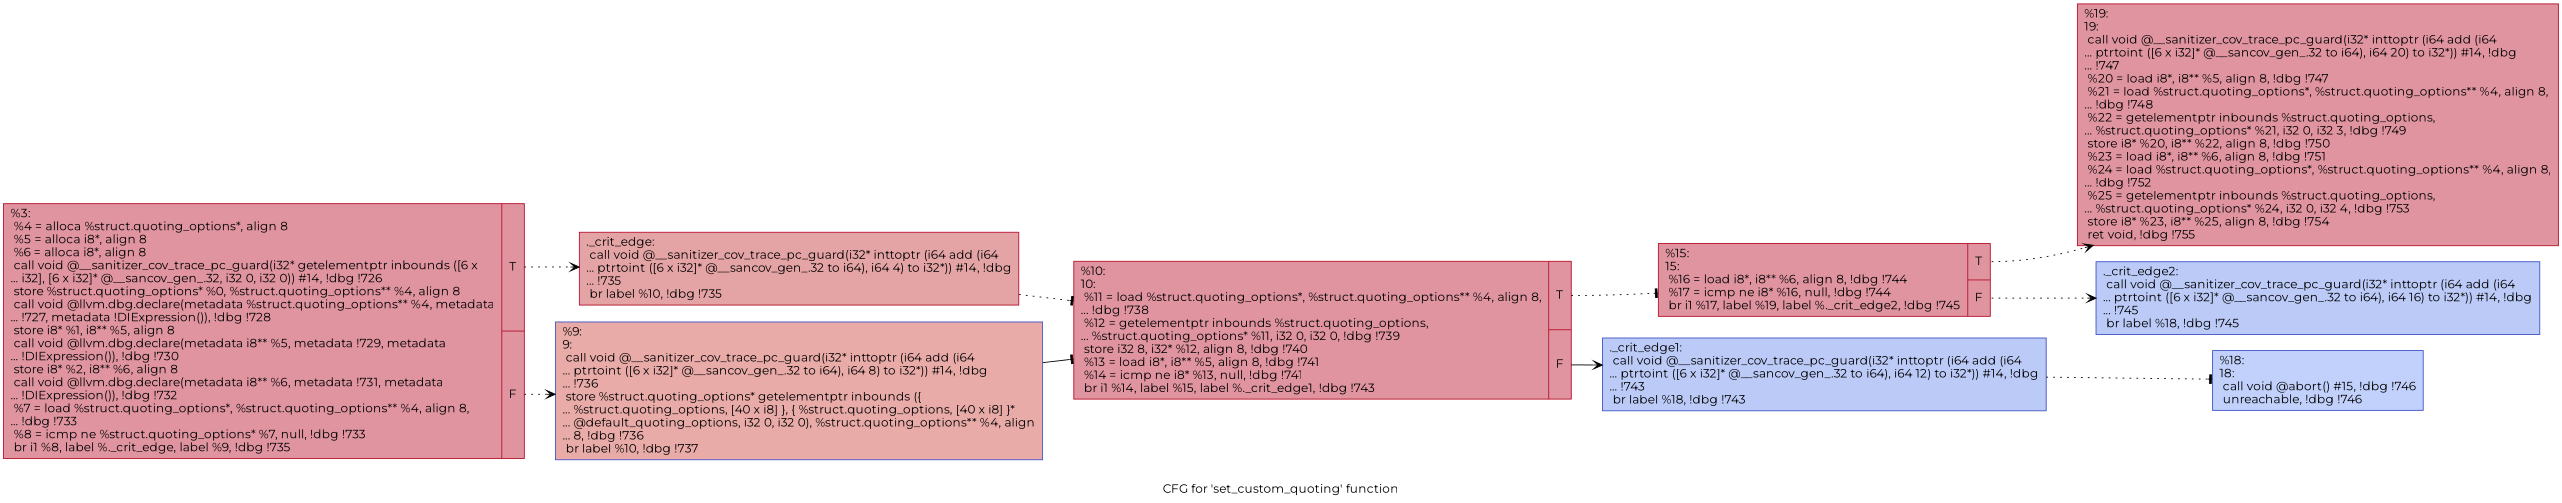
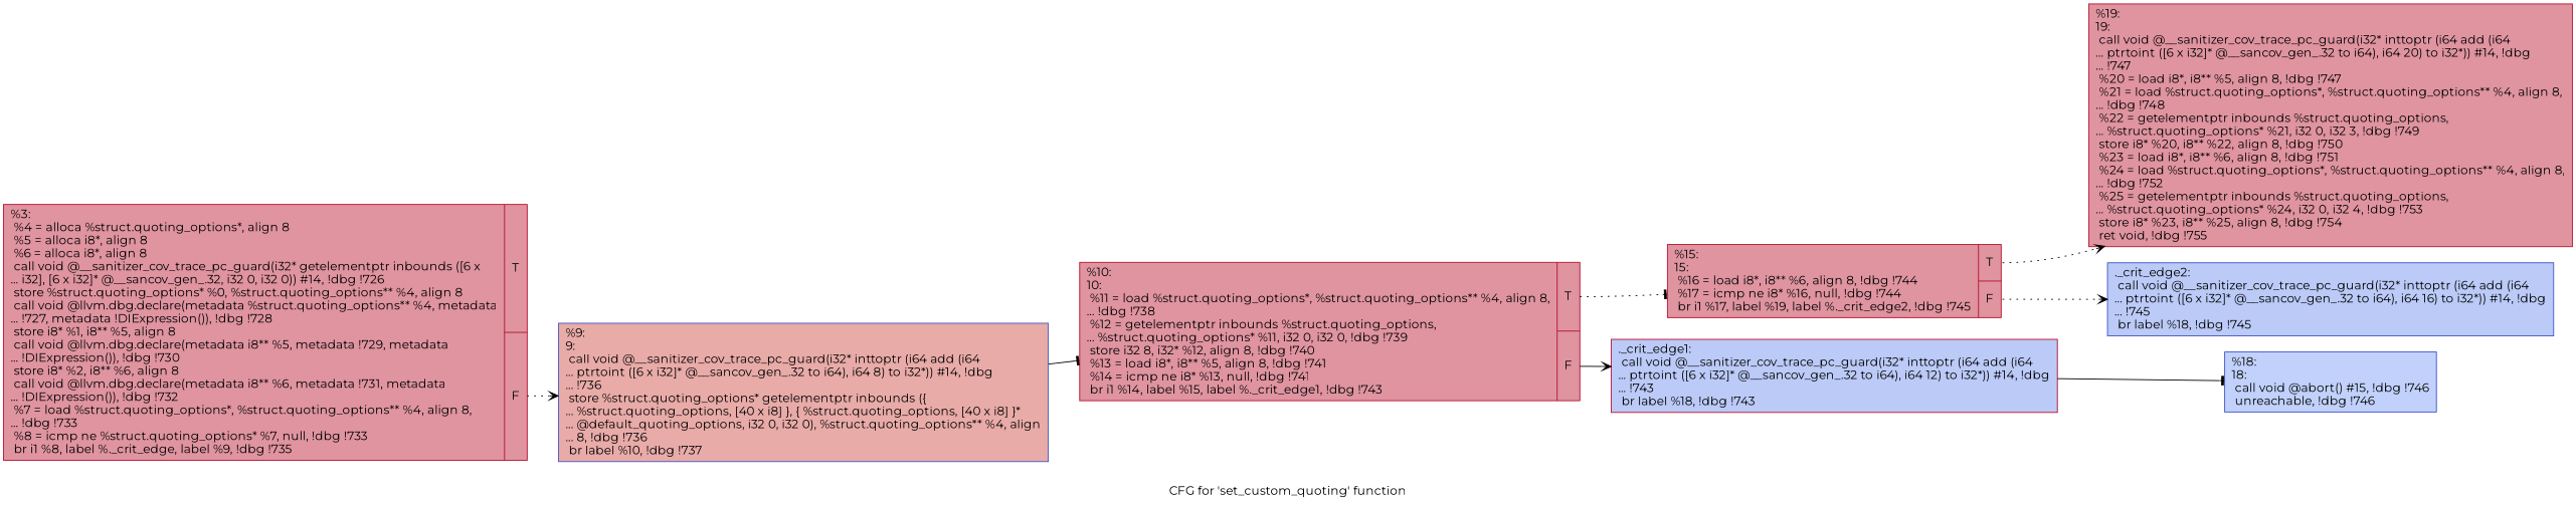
  digraph {
    fontname=Montserrat
    label="CFG for 'set_custom_quoting' function"
    rankdir=LR
    node [color="#b70d28ff" fillcolor="#b70d2870" fontname=Montserrat shape=record style=filled]
    edge [arrowhead=vee fontname=Montserrat style=dotted]
    n1 [label="{%3:\l  %4 = alloca %struct.quoting_options*, align 8\l  %5 = alloca i8*, align 8\l  %6 = alloca i8*, align 8\l  call void @__sanitizer_cov_trace_pc_guard(i32* getelementptr inbounds ([6 x\l... i32], [6 x i32]* @__sancov_gen_.32, i32 0, i32 0)) #14, !dbg !726\l  store %struct.quoting_options* %0, %struct.quoting_options** %4, align 8\l  call void @llvm.dbg.declare(metadata %struct.quoting_options** %4, metadata\l... !727, metadata !DIExpression()), !dbg !728\l  store i8* %1, i8** %5, align 8\l  call void @llvm.dbg.declare(metadata i8** %5, metadata !729, metadata\l... !DIExpression()), !dbg !730\l  store i8* %2, i8** %6, align 8\l  call void @llvm.dbg.declare(metadata i8** %6, metadata !731, metadata\l... !DIExpression()), !dbg !732\l  %7 = load %struct.quoting_options*, %struct.quoting_options** %4, align 8,\l... !dbg !733\l  %8 = icmp ne %struct.quoting_options* %7, null, !dbg !733\l  br i1 %8, label %._crit_edge, label %9, !dbg !735\l|{<s0>T|<s1>F}}"]
-   n2 [fillcolor="#c32e3170" label="{._crit_edge:                                      \l  call void @__sanitizer_cov_trace_pc_guard(i32* inttoptr (i64 add (i64\l... ptrtoint ([6 x i32]* @__sancov_gen_.32 to i64), i64 4) to i32*)) #14, !dbg\l... !735\l  br label %10, !dbg !735\l}"]
    n3 [color="#3d50c3ff" fillcolor="#cc403a70" label="{%9:\l9:                                                \l  call void @__sanitizer_cov_trace_pc_guard(i32* inttoptr (i64 add (i64\l... ptrtoint ([6 x i32]* @__sancov_gen_.32 to i64), i64 8) to i32*)) #14, !dbg\l... !736\l  store %struct.quoting_options* getelementptr inbounds (\{\l... %struct.quoting_options, [40 x i8] \}, \{ %struct.quoting_options, [40 x i8] \}*\l... @default_quoting_options, i32 0, i32 0), %struct.quoting_options** %4, align\l... 8, !dbg !736\l  br label %10, !dbg !737\l}"]
    n4 [label="{%10:\l10:                                               \l  %11 = load %struct.quoting_options*, %struct.quoting_options** %4, align 8,\l... !dbg !738\l  %12 = getelementptr inbounds %struct.quoting_options,\l... %struct.quoting_options* %11, i32 0, i32 0, !dbg !739\l  store i32 8, i32* %12, align 8, !dbg !740\l  %13 = load i8*, i8** %5, align 8, !dbg !741\l  %14 = icmp ne i8* %13, null, !dbg !741\l  br i1 %14, label %15, label %._crit_edge1, !dbg !743\l|{<s0>T|<s1>F}}"]
    n5 [label="{%15:\l15:                                               \l  %16 = load i8*, i8** %6, align 8, !dbg !744\l  %17 = icmp ne i8* %16, null, !dbg !744\l  br i1 %17, label %19, label %._crit_edge2, !dbg !745\l|{<s0>T|<s1>F}}"]
-   n6 [color="#3d50c3ff" fillcolor="#6687ed70" label="{._crit_edge1:                                     \l  call void @__sanitizer_cov_trace_pc_guard(i32* inttoptr (i64 add (i64\l... ptrtoint ([6 x i32]* @__sancov_gen_.32 to i64), i64 12) to i32*)) #14, !dbg\l... !743\l  br label %18, !dbg !743\l}"]
+   n6 [fillcolor="#6687ed70" label="{._crit_edge1:                                     \l  call void @__sanitizer_cov_trace_pc_guard(i32* inttoptr (i64 add (i64\l... ptrtoint ([6 x i32]* @__sancov_gen_.32 to i64), i64 12) to i32*)) #14, !dbg\l... !743\l  br label %18, !dbg !743\l}"]
    n7 [label="{%19:\l19:                                               \l  call void @__sanitizer_cov_trace_pc_guard(i32* inttoptr (i64 add (i64\l... ptrtoint ([6 x i32]* @__sancov_gen_.32 to i64), i64 20) to i32*)) #14, !dbg\l... !747\l  %20 = load i8*, i8** %5, align 8, !dbg !747\l  %21 = load %struct.quoting_options*, %struct.quoting_options** %4, align 8,\l... !dbg !748\l  %22 = getelementptr inbounds %struct.quoting_options,\l... %struct.quoting_options* %21, i32 0, i32 3, !dbg !749\l  store i8* %20, i8** %22, align 8, !dbg !750\l  %23 = load i8*, i8** %6, align 8, !dbg !751\l  %24 = load %struct.quoting_options*, %struct.quoting_options** %4, align 8,\l... !dbg !752\l  %25 = getelementptr inbounds %struct.quoting_options,\l... %struct.quoting_options* %24, i32 0, i32 4, !dbg !753\l  store i8* %23, i8** %25, align 8, !dbg !754\l  ret void, !dbg !755\l}"]
    n8 [color="#3d50c3ff" fillcolor="#6687ed70" label="{._crit_edge2:                                     \l  call void @__sanitizer_cov_trace_pc_guard(i32* inttoptr (i64 add (i64\l... ptrtoint ([6 x i32]* @__sancov_gen_.32 to i64), i64 16) to i32*)) #14, !dbg\l... !745\l  br label %18, !dbg !745\l}"]
    n9 [color="#3d50c3ff" fillcolor="#7396f570" label="{%18:\l18:                                               \l  call void @abort() #15, !dbg !746\l  unreachable, !dbg !746\l}"]
-   n1 -> n2 [tailport=s0]
    n1 -> n3 [tailport=s1]
-   n2 -> n4 [arrowhead=tee]
    n3 -> n4 [arrowhead=tee style=solid]
    n4 -> n5 [arrowhead=tee tailport=s0]
    n4 -> n6 [style=solid tailport=s1]
    n5 -> n7 [tailport=s0]
    n5 -> n8 [tailport=s1]
-   n6 -> n9 [arrowhead=tee]
+   n6 -> n9 [arrowhead=tee style=solid]
  }
